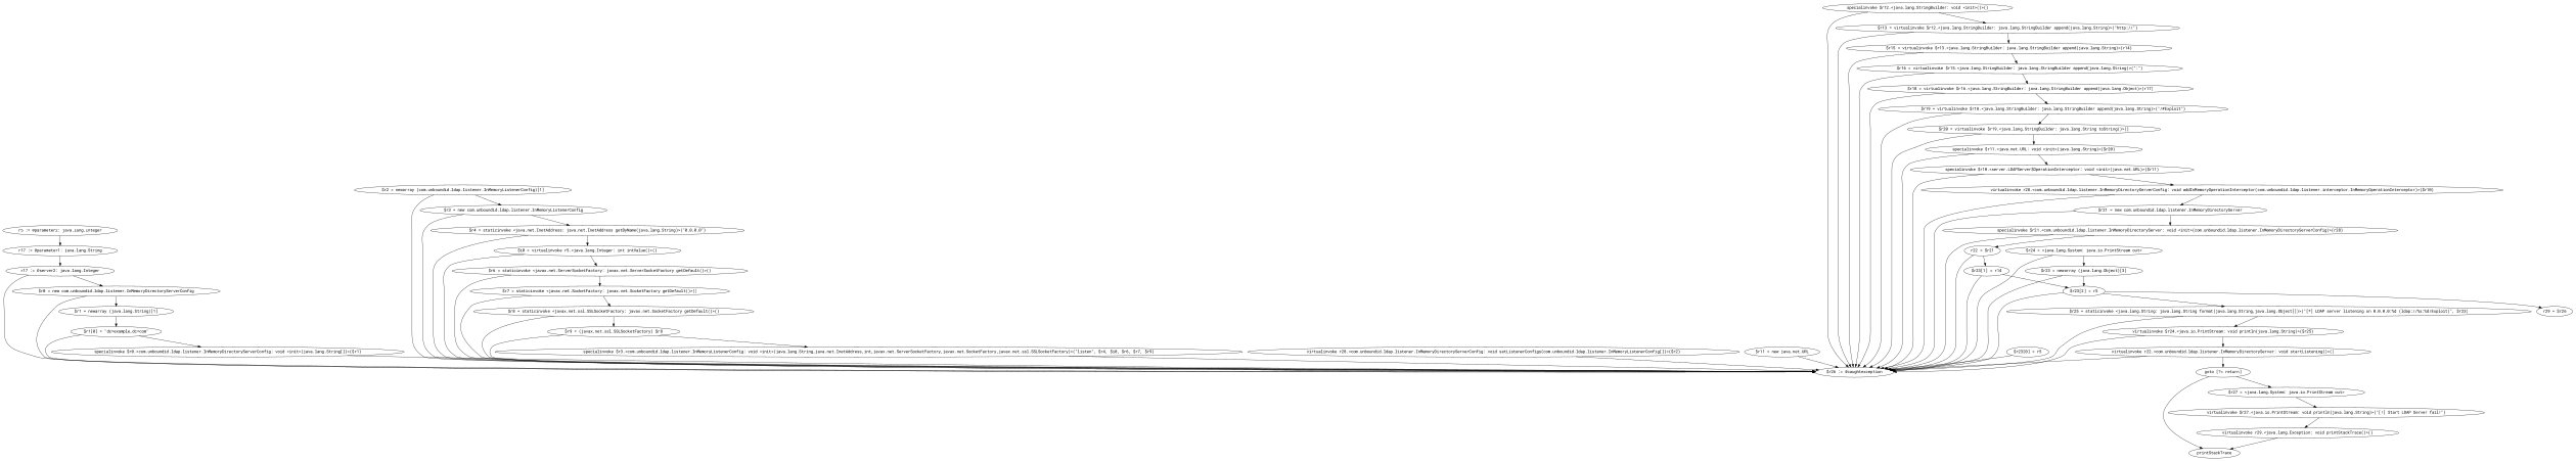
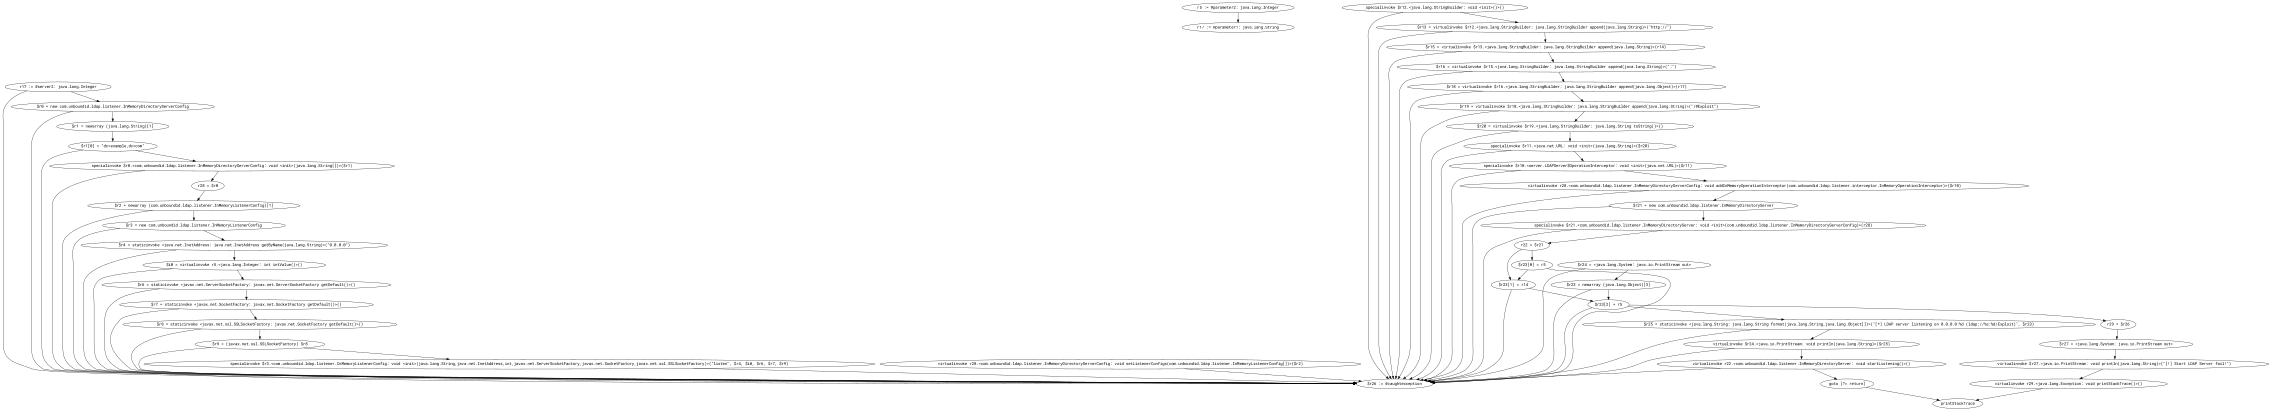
  digraph {
    fontname="Roboto Mono"
    node [fontname="Roboto Mono"]
    edge [fontname="Roboto Mono"]
    n1 [label="r5 := @parameter2: java.lang.Integer"]
    n2 [label="r17 := @parameter1: java.lang.String"]
    n3 [label="r17 := @server2: java.lang.Integer"]
    "$r0 = new com.unboundid.ldap.listener.InMemoryDirectoryServerConfig"
    "$r26 := @caughtexception"
    "$r1 = newarray (java.lang.String)[1]"
    "$r1[0] = \"dc=example,dc=com\""
    "specialinvoke $r0.<com.unboundid.ldap.listener.InMemoryDirectoryServerConfig: void <init>(java.lang.String[])>($r1)"
+   "r28 = $r0"
    "$r2 = newarray (com.unboundid.ldap.listener.InMemoryListenerConfig)[1]"
    "$r3 = new com.unboundid.ldap.listener.InMemoryListenerConfig"
    "$r4 = staticinvoke <java.net.InetAddress: java.net.InetAddress getByName(java.lang.String)>(\"0.0.0.0\")"
    "$i0 = virtualinvoke r5.<java.lang.Integer: int intValue()>()"
    "$r6 = staticinvoke <javax.net.ServerSocketFactory: javax.net.ServerSocketFactory getDefault()>()"
    "$r7 = staticinvoke <javax.net.SocketFactory: javax.net.SocketFactory getDefault()>()"
    "$r8 = staticinvoke <javax.net.ssl.SSLSocketFactory: javax.net.SocketFactory getDefault()>()"
    "$r9 = (javax.net.ssl.SSLSocketFactory) $r8"
    "specialinvoke $r3.<com.unboundid.ldap.listener.InMemoryListenerConfig: void <init>(java.lang.String,java.net.InetAddress,int,javax.net.ServerSocketFactory,javax.net.SocketFactory,javax.net.ssl.SSLSocketFactory)>(\"listen\", $r4, $i0, $r6, $r7, $r9)"
    "virtualinvoke r28.<com.unboundid.ldap.listener.InMemoryDirectoryServerConfig: void setListenerConfigs(com.unboundid.ldap.listener.InMemoryListenerConfig[])>($r2)"
-   "$r11 = new java.net.URL"
    "specialinvoke $r12.<java.lang.StringBuilder: void <init>()>()"
    "$r13 = virtualinvoke $r12.<java.lang.StringBuilder: java.lang.StringBuilder append(java.lang.String)>(\"http://\")"
    "$r15 = virtualinvoke $r13.<java.lang.StringBuilder: java.lang.StringBuilder append(java.lang.String)>(r14)"
    "$r16 = virtualinvoke $r15.<java.lang.StringBuilder: java.lang.StringBuilder append(java.lang.String)>(\":\")"
    "$r18 = virtualinvoke $r16.<java.lang.StringBuilder: java.lang.StringBuilder append(java.lang.Object)>(r17)"
    "$r19 = virtualinvoke $r18.<java.lang.StringBuilder: java.lang.StringBuilder append(java.lang.String)>(\"/#Exploit\")"
    "$r20 = virtualinvoke $r19.<java.lang.StringBuilder: java.lang.String toString()>()"
    "specialinvoke $r11.<java.net.URL: void <init>(java.lang.String)>($r20)"
    "specialinvoke $r10.<server.LDAPServer$OperationInterceptor: void <init>(java.net.URL)>($r11)"
    "virtualinvoke r28.<com.unboundid.ldap.listener.InMemoryDirectoryServerConfig: void addInMemoryOperationInterceptor(com.unboundid.ldap.listener.interceptor.InMemoryOperationInterceptor)>($r10)"
    "$r21 = new com.unboundid.ldap.listener.InMemoryDirectoryServer"
    "specialinvoke $r21.<com.unboundid.ldap.listener.InMemoryDirectoryServer: void <init>(com.unboundid.ldap.listener.InMemoryDirectoryServerConfig)>(r28)"
    "r22 = $r21"
    "$r23[1] = r14"
    "$r24 = <java.lang.System: java.io.PrintStream out>"
    "$r23 = newarray (java.lang.Object)[3]"
    "$r23[2] = r5"
    "$r23[0] = r5"
    "$r25 = staticinvoke <java.lang.String: java.lang.String format(java.lang.String,java.lang.Object[])>(\"[*] LDAP server listening on 0.0.0.0:%d (ldap://%s:%d/Exploit)\", $r23)"
    "r29 = $r26"
    "virtualinvoke $r24.<java.io.PrintStream: void println(java.lang.String)>($r25)"
    "virtualinvoke r22.<com.unboundid.ldap.listener.InMemoryDirectoryServer: void startListening()>()"
    "goto [?= return]"
    n44 [label=printStackTrace]
    "$r27 = <java.lang.System: java.io.PrintStream out>"
    "virtualinvoke $r27.<java.io.PrintStream: void println(java.lang.String)>(\"[!] Start LDAP Server fail!\")"
    "virtualinvoke r29.<java.lang.Exception: void printStackTrace()>()"
    n1 -> n2
-   n2 -> n3
    n3 -> "$r0 = new com.unboundid.ldap.listener.InMemoryDirectoryServerConfig"
    n3 -> "$r26 := @caughtexception"
    "$r0 = new com.unboundid.ldap.listener.InMemoryDirectoryServerConfig" -> "$r26 := @caughtexception"
    "$r0 = new com.unboundid.ldap.listener.InMemoryDirectoryServerConfig" -> "$r1 = newarray (java.lang.String)[1]"
    "$r1 = newarray (java.lang.String)[1]" -> "$r1[0] = \"dc=example,dc=com\""
    "$r1[0] = \"dc=example,dc=com\"" -> "$r26 := @caughtexception"
    "$r1[0] = \"dc=example,dc=com\"" -> "specialinvoke $r0.<com.unboundid.ldap.listener.InMemoryDirectoryServerConfig: void <init>(java.lang.String[])>($r1)"
    "specialinvoke $r0.<com.unboundid.ldap.listener.InMemoryDirectoryServerConfig: void <init>(java.lang.String[])>($r1)" -> "$r26 := @caughtexception"
+   "specialinvoke $r0.<com.unboundid.ldap.listener.InMemoryDirectoryServerConfig: void <init>(java.lang.String[])>($r1)" -> "r28 = $r0"
+   "r28 = $r0" -> "$r2 = newarray (com.unboundid.ldap.listener.InMemoryListenerConfig)[1]"
    "$r2 = newarray (com.unboundid.ldap.listener.InMemoryListenerConfig)[1]" -> "$r26 := @caughtexception"
    "$r2 = newarray (com.unboundid.ldap.listener.InMemoryListenerConfig)[1]" -> "$r3 = new com.unboundid.ldap.listener.InMemoryListenerConfig"
    "$r3 = new com.unboundid.ldap.listener.InMemoryListenerConfig" -> "$r26 := @caughtexception"
    "$r3 = new com.unboundid.ldap.listener.InMemoryListenerConfig" -> "$r4 = staticinvoke <java.net.InetAddress: java.net.InetAddress getByName(java.lang.String)>(\"0.0.0.0\")"
    "$r4 = staticinvoke <java.net.InetAddress: java.net.InetAddress getByName(java.lang.String)>(\"0.0.0.0\")" -> "$r26 := @caughtexception"
    "$r4 = staticinvoke <java.net.InetAddress: java.net.InetAddress getByName(java.lang.String)>(\"0.0.0.0\")" -> "$i0 = virtualinvoke r5.<java.lang.Integer: int intValue()>()"
    "$i0 = virtualinvoke r5.<java.lang.Integer: int intValue()>()" -> "$r26 := @caughtexception"
    "$i0 = virtualinvoke r5.<java.lang.Integer: int intValue()>()" -> "$r6 = staticinvoke <javax.net.ServerSocketFactory: javax.net.ServerSocketFactory getDefault()>()"
    "$r6 = staticinvoke <javax.net.ServerSocketFactory: javax.net.ServerSocketFactory getDefault()>()" -> "$r26 := @caughtexception"
    "$r6 = staticinvoke <javax.net.ServerSocketFactory: javax.net.ServerSocketFactory getDefault()>()" -> "$r7 = staticinvoke <javax.net.SocketFactory: javax.net.SocketFactory getDefault()>()"
    "$r7 = staticinvoke <javax.net.SocketFactory: javax.net.SocketFactory getDefault()>()" -> "$r26 := @caughtexception"
    "$r7 = staticinvoke <javax.net.SocketFactory: javax.net.SocketFactory getDefault()>()" -> "$r8 = staticinvoke <javax.net.ssl.SSLSocketFactory: javax.net.SocketFactory getDefault()>()"
    "$r8 = staticinvoke <javax.net.ssl.SSLSocketFactory: javax.net.SocketFactory getDefault()>()" -> "$r26 := @caughtexception"
    "$r8 = staticinvoke <javax.net.ssl.SSLSocketFactory: javax.net.SocketFactory getDefault()>()" -> "$r9 = (javax.net.ssl.SSLSocketFactory) $r8"
    "$r9 = (javax.net.ssl.SSLSocketFactory) $r8" -> "$r26 := @caughtexception"
    "$r9 = (javax.net.ssl.SSLSocketFactory) $r8" -> "specialinvoke $r3.<com.unboundid.ldap.listener.InMemoryListenerConfig: void <init>(java.lang.String,java.net.InetAddress,int,javax.net.ServerSocketFactory,javax.net.SocketFactory,javax.net.ssl.SSLSocketFactory)>(\"listen\", $r4, $i0, $r6, $r7, $r9)"
    "specialinvoke $r3.<com.unboundid.ldap.listener.InMemoryListenerConfig: void <init>(java.lang.String,java.net.InetAddress,int,javax.net.ServerSocketFactory,javax.net.SocketFactory,javax.net.ssl.SSLSocketFactory)>(\"listen\", $r4, $i0, $r6, $r7, $r9)" -> "$r26 := @caughtexception"
    "virtualinvoke r28.<com.unboundid.ldap.listener.InMemoryDirectoryServerConfig: void setListenerConfigs(com.unboundid.ldap.listener.InMemoryListenerConfig[])>($r2)" -> "$r26 := @caughtexception"
-   "$r11 = new java.net.URL" -> "$r26 := @caughtexception"
    "specialinvoke $r12.<java.lang.StringBuilder: void <init>()>()" -> "$r26 := @caughtexception"
    "specialinvoke $r12.<java.lang.StringBuilder: void <init>()>()" -> "$r13 = virtualinvoke $r12.<java.lang.StringBuilder: java.lang.StringBuilder append(java.lang.String)>(\"http://\")"
    "$r13 = virtualinvoke $r12.<java.lang.StringBuilder: java.lang.StringBuilder append(java.lang.String)>(\"http://\")" -> "$r26 := @caughtexception"
    "$r13 = virtualinvoke $r12.<java.lang.StringBuilder: java.lang.StringBuilder append(java.lang.String)>(\"http://\")" -> "$r15 = virtualinvoke $r13.<java.lang.StringBuilder: java.lang.StringBuilder append(java.lang.String)>(r14)"
    "$r15 = virtualinvoke $r13.<java.lang.StringBuilder: java.lang.StringBuilder append(java.lang.String)>(r14)" -> "$r26 := @caughtexception"
    "$r15 = virtualinvoke $r13.<java.lang.StringBuilder: java.lang.StringBuilder append(java.lang.String)>(r14)" -> "$r16 = virtualinvoke $r15.<java.lang.StringBuilder: java.lang.StringBuilder append(java.lang.String)>(\":\")"
    "$r16 = virtualinvoke $r15.<java.lang.StringBuilder: java.lang.StringBuilder append(java.lang.String)>(\":\")" -> "$r26 := @caughtexception"
    "$r16 = virtualinvoke $r15.<java.lang.StringBuilder: java.lang.StringBuilder append(java.lang.String)>(\":\")" -> "$r18 = virtualinvoke $r16.<java.lang.StringBuilder: java.lang.StringBuilder append(java.lang.Object)>(r17)"
    "$r18 = virtualinvoke $r16.<java.lang.StringBuilder: java.lang.StringBuilder append(java.lang.Object)>(r17)" -> "$r26 := @caughtexception"
    "$r18 = virtualinvoke $r16.<java.lang.StringBuilder: java.lang.StringBuilder append(java.lang.Object)>(r17)" -> "$r19 = virtualinvoke $r18.<java.lang.StringBuilder: java.lang.StringBuilder append(java.lang.String)>(\"/#Exploit\")"
    "$r19 = virtualinvoke $r18.<java.lang.StringBuilder: java.lang.StringBuilder append(java.lang.String)>(\"/#Exploit\")" -> "$r26 := @caughtexception"
    "$r19 = virtualinvoke $r18.<java.lang.StringBuilder: java.lang.StringBuilder append(java.lang.String)>(\"/#Exploit\")" -> "$r20 = virtualinvoke $r19.<java.lang.StringBuilder: java.lang.String toString()>()"
    "$r20 = virtualinvoke $r19.<java.lang.StringBuilder: java.lang.String toString()>()" -> "$r26 := @caughtexception"
    "$r20 = virtualinvoke $r19.<java.lang.StringBuilder: java.lang.String toString()>()" -> "specialinvoke $r11.<java.net.URL: void <init>(java.lang.String)>($r20)"
    "specialinvoke $r11.<java.net.URL: void <init>(java.lang.String)>($r20)" -> "$r26 := @caughtexception"
    "specialinvoke $r11.<java.net.URL: void <init>(java.lang.String)>($r20)" -> "specialinvoke $r10.<server.LDAPServer$OperationInterceptor: void <init>(java.net.URL)>($r11)"
    "specialinvoke $r10.<server.LDAPServer$OperationInterceptor: void <init>(java.net.URL)>($r11)" -> "$r26 := @caughtexception"
    "specialinvoke $r10.<server.LDAPServer$OperationInterceptor: void <init>(java.net.URL)>($r11)" -> "virtualinvoke r28.<com.unboundid.ldap.listener.InMemoryDirectoryServerConfig: void addInMemoryOperationInterceptor(com.unboundid.ldap.listener.interceptor.InMemoryOperationInterceptor)>($r10)"
    "virtualinvoke r28.<com.unboundid.ldap.listener.InMemoryDirectoryServerConfig: void addInMemoryOperationInterceptor(com.unboundid.ldap.listener.interceptor.InMemoryOperationInterceptor)>($r10)" -> "$r26 := @caughtexception"
    "virtualinvoke r28.<com.unboundid.ldap.listener.InMemoryDirectoryServerConfig: void addInMemoryOperationInterceptor(com.unboundid.ldap.listener.interceptor.InMemoryOperationInterceptor)>($r10)" -> "$r21 = new com.unboundid.ldap.listener.InMemoryDirectoryServer"
    "$r21 = new com.unboundid.ldap.listener.InMemoryDirectoryServer" -> "$r26 := @caughtexception"
    "$r21 = new com.unboundid.ldap.listener.InMemoryDirectoryServer" -> "specialinvoke $r21.<com.unboundid.ldap.listener.InMemoryDirectoryServer: void <init>(com.unboundid.ldap.listener.InMemoryDirectoryServerConfig)>(r28)"
    "specialinvoke $r21.<com.unboundid.ldap.listener.InMemoryDirectoryServer: void <init>(com.unboundid.ldap.listener.InMemoryDirectoryServerConfig)>(r28)" -> "$r26 := @caughtexception"
    "specialinvoke $r21.<com.unboundid.ldap.listener.InMemoryDirectoryServer: void <init>(com.unboundid.ldap.listener.InMemoryDirectoryServerConfig)>(r28)" -> "r22 = $r21"
-   "r22 = $r21" -> "$r26 := @caughtexception"
+   "r22 = $r21" -> "$r23[0] = r5"
    "r22 = $r21" -> "$r23[1] = r14"
    "$r23[1] = r14" -> "$r26 := @caughtexception"
    "$r23[1] = r14" -> "$r23[2] = r5"
    "$r24 = <java.lang.System: java.io.PrintStream out>" -> "$r26 := @caughtexception"
    "$r24 = <java.lang.System: java.io.PrintStream out>" -> "$r23 = newarray (java.lang.Object)[3]"
    "$r23 = newarray (java.lang.Object)[3]" -> "$r26 := @caughtexception"
    "$r23 = newarray (java.lang.Object)[3]" -> "$r23[2] = r5"
    "$r23[2] = r5" -> "$r26 := @caughtexception"
    "$r23[2] = r5" -> "$r25 = staticinvoke <java.lang.String: java.lang.String format(java.lang.String,java.lang.Object[])>(\"[*] LDAP server listening on 0.0.0.0:%d (ldap://%s:%d/Exploit)\", $r23)"
    "$r23[2] = r5" -> "r29 = $r26"
    "$r23[0] = r5" -> "$r26 := @caughtexception"
+   "$r23[0] = r5" -> "$r23[1] = r14"
    "$r25 = staticinvoke <java.lang.String: java.lang.String format(java.lang.String,java.lang.Object[])>(\"[*] LDAP server listening on 0.0.0.0:%d (ldap://%s:%d/Exploit)\", $r23)" -> "$r26 := @caughtexception"
    "$r25 = staticinvoke <java.lang.String: java.lang.String format(java.lang.String,java.lang.Object[])>(\"[*] LDAP server listening on 0.0.0.0:%d (ldap://%s:%d/Exploit)\", $r23)" -> "virtualinvoke $r24.<java.io.PrintStream: void println(java.lang.String)>($r25)"
-   "goto [?= return]" -> "$r27 = <java.lang.System: java.io.PrintStream out>"
+   "r29 = $r26" -> "$r27 = <java.lang.System: java.io.PrintStream out>"
    "virtualinvoke $r24.<java.io.PrintStream: void println(java.lang.String)>($r25)" -> "$r26 := @caughtexception"
    "virtualinvoke $r24.<java.io.PrintStream: void println(java.lang.String)>($r25)" -> "virtualinvoke r22.<com.unboundid.ldap.listener.InMemoryDirectoryServer: void startListening()>()"
    "virtualinvoke r22.<com.unboundid.ldap.listener.InMemoryDirectoryServer: void startListening()>()" -> "$r26 := @caughtexception"
    "virtualinvoke r22.<com.unboundid.ldap.listener.InMemoryDirectoryServer: void startListening()>()" -> "goto [?= return]"
    "goto [?= return]" -> n44
    "$r27 = <java.lang.System: java.io.PrintStream out>" -> "virtualinvoke $r27.<java.io.PrintStream: void println(java.lang.String)>(\"[!] Start LDAP Server fail!\")"
    "virtualinvoke $r27.<java.io.PrintStream: void println(java.lang.String)>(\"[!] Start LDAP Server fail!\")" -> "virtualinvoke r29.<java.lang.Exception: void printStackTrace()>()"
    "virtualinvoke r29.<java.lang.Exception: void printStackTrace()>()" -> n44
  }
